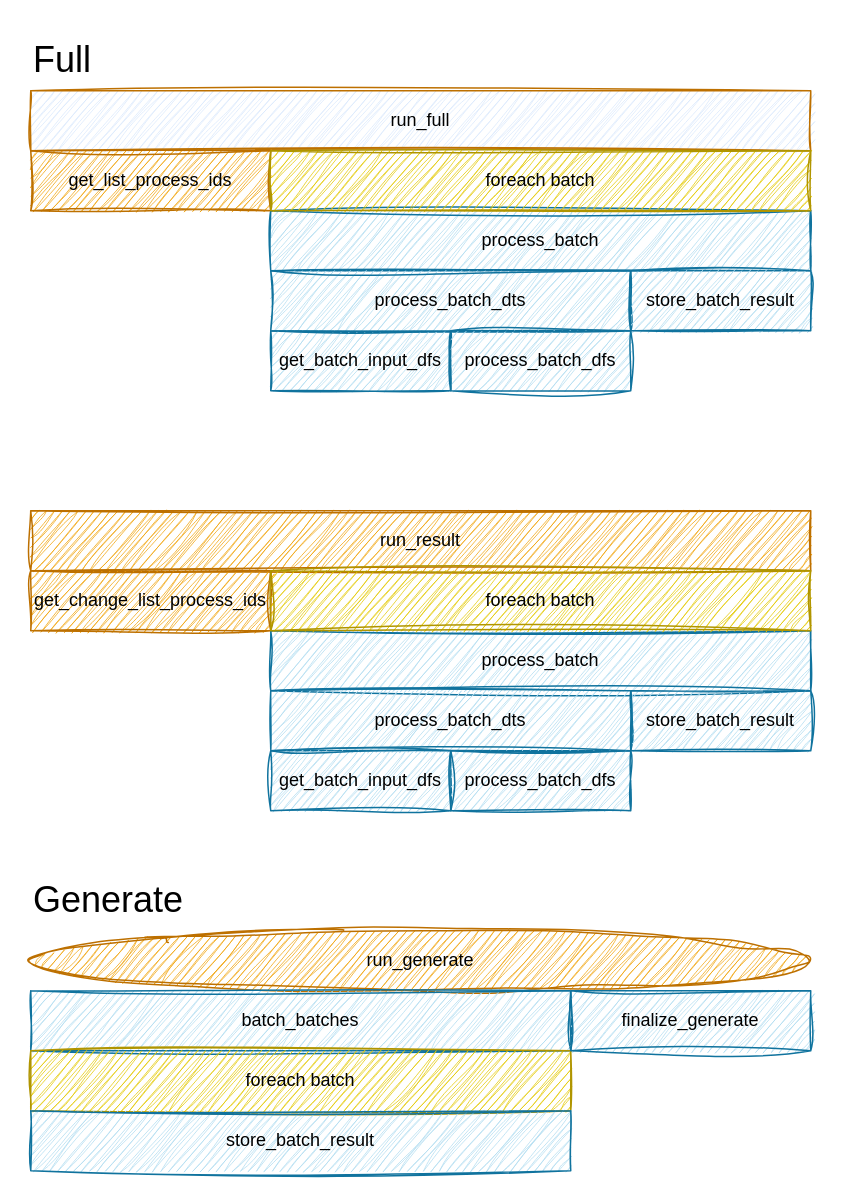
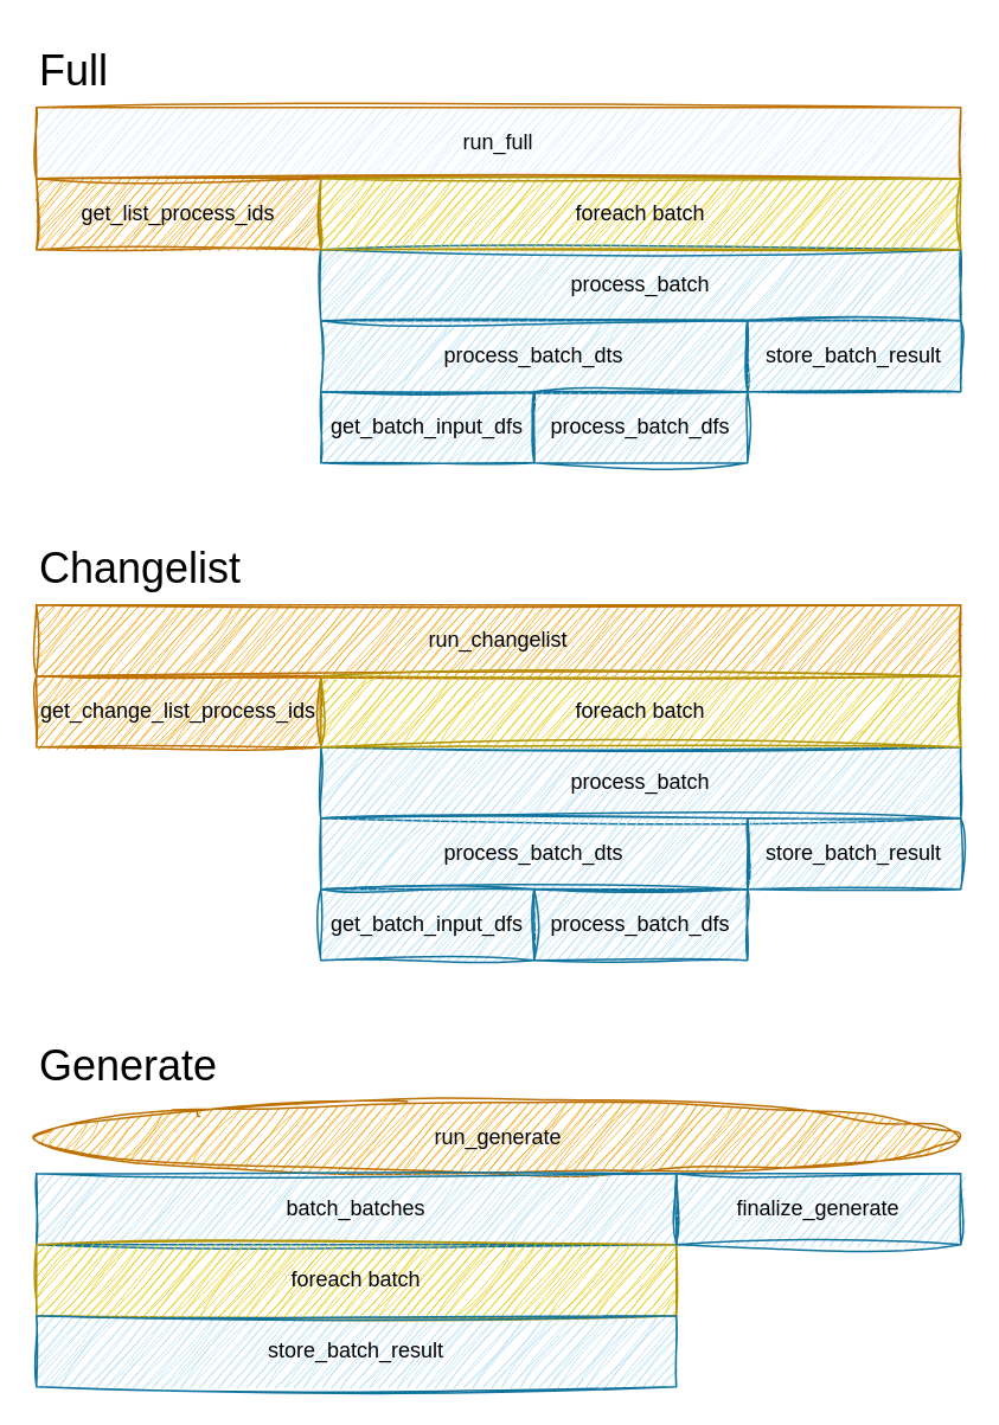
  <mxCell id="0" />
  <mxCell id="1" parent="0" />
  <mxCell id="2" value="run_full" style="rounded=0;whiteSpace=wrap;html=1;fillColor=#dae8fc;strokeColor=#BD7000;strokeWidth=1;perimeterSpacing=0;glass=0;sketch=1;curveFitting=1;jiggle=2;shadow=0;fontColor=#000000;" parent="1" vertex="1"><mxGeometry x="20" y="60" width="520" height="40" as="geometry" /></mxCell>
  <mxCell id="3" value="get_list_process_ids" style="rounded=0;whiteSpace=wrap;html=1;fillColor=#f0a30a;strokeColor=#BD7000;strokeWidth=1;perimeterSpacing=0;glass=0;sketch=1;curveFitting=1;jiggle=2;shadow=0;fontColor=#000000;" parent="1" vertex="1"><mxGeometry x="20" y="100" width="160" height="40" as="geometry" /></mxCell>
  <mxCell id="4" value="process_batch" style="rounded=0;whiteSpace=wrap;html=1;fillColor=#b1ddf0;strokeColor=#10739e;strokeWidth=1;perimeterSpacing=0;glass=0;sketch=1;curveFitting=1;jiggle=2;shadow=0;" parent="1" vertex="1"><mxGeometry x="180" y="140" width="360" height="40" as="geometry" /></mxCell>
  <mxCell id="5" value="foreach batch" style="rounded=0;whiteSpace=wrap;html=1;strokeWidth=1;perimeterSpacing=0;glass=0;sketch=1;curveFitting=1;jiggle=2;shadow=0;fillColor=#e3c800;strokeColor=#B09500;fontColor=#000000;" parent="1" vertex="1"><mxGeometry x="180" y="100" width="360" height="40" as="geometry" /></mxCell>
  <mxCell id="6" value="process_batch_dts" style="rounded=0;whiteSpace=wrap;html=1;fillColor=#b1ddf0;strokeColor=#10739e;strokeWidth=1;perimeterSpacing=0;glass=0;sketch=1;curveFitting=1;jiggle=2;shadow=0;" parent="1" vertex="1"><mxGeometry x="180" y="180" width="240" height="40" as="geometry" /></mxCell>
  <mxCell id="7" value="store_batch_result" style="rounded=0;whiteSpace=wrap;html=1;fillColor=#b1ddf0;strokeColor=#10739e;strokeWidth=1;perimeterSpacing=0;glass=0;sketch=1;curveFitting=1;jiggle=2;shadow=0;" parent="1" vertex="1"><mxGeometry x="420" y="180" width="120" height="40" as="geometry" /></mxCell>
  <mxCell id="8" value="get_batch_input_dfs" style="rounded=0;whiteSpace=wrap;html=1;fillColor=#b1ddf0;strokeColor=#10739e;strokeWidth=1;perimeterSpacing=0;glass=0;sketch=1;curveFitting=1;jiggle=2;shadow=0;" parent="1" vertex="1"><mxGeometry x="180" y="220" width="120" height="40" as="geometry" /></mxCell>
  <mxCell id="9" value="process_batch_dfs" style="rounded=0;whiteSpace=wrap;html=1;fillColor=#b1ddf0;strokeColor=#10739e;strokeWidth=1;perimeterSpacing=0;glass=0;sketch=1;curveFitting=1;jiggle=2;shadow=0;" parent="1" vertex="1"><mxGeometry x="300" y="220" width="120" height="40" as="geometry" /></mxCell>
- <mxCell id="10" value="run_result" style="rounded=0;whiteSpace=wrap;html=1;fillColor=#f0a30a;strokeColor=#BD7000;strokeWidth=1;perimeterSpacing=0;glass=0;sketch=1;curveFitting=1;jiggle=2;shadow=0;fontColor=#000000;" parent="1" vertex="1"><mxGeometry x="20" y="340" width="520" height="40" as="geometry" /></mxCell>
+ <mxCell id="10" value="run_changelist" style="rounded=0;whiteSpace=wrap;html=1;fillColor=#f0a30a;strokeColor=#BD7000;strokeWidth=1;perimeterSpacing=0;glass=0;sketch=1;curveFitting=1;jiggle=2;shadow=0;fontColor=#000000;" parent="1" vertex="1"><mxGeometry x="20" y="340" width="520" height="40" as="geometry" /></mxCell>
  <mxCell id="11" value="get_change_list_process_ids" style="rounded=0;whiteSpace=wrap;html=1;fillColor=#f0a30a;strokeColor=#BD7000;strokeWidth=1;perimeterSpacing=0;glass=0;sketch=1;curveFitting=1;jiggle=2;shadow=0;fontColor=#000000;" parent="1" vertex="1"><mxGeometry x="20" y="380" width="160" height="40" as="geometry" /></mxCell>
  <mxCell id="12" value="process_batch" style="rounded=0;whiteSpace=wrap;html=1;fillColor=#b1ddf0;strokeColor=#10739e;strokeWidth=1;perimeterSpacing=0;glass=0;sketch=1;curveFitting=1;jiggle=2;shadow=0;" parent="1" vertex="1"><mxGeometry x="180" y="420" width="360" height="40" as="geometry" /></mxCell>
  <mxCell id="13" value="foreach batch" style="rounded=0;whiteSpace=wrap;html=1;fillColor=#e3c800;strokeColor=#B09500;fontColor=#000000;strokeWidth=1;perimeterSpacing=0;glass=0;sketch=1;curveFitting=1;jiggle=2;shadow=0;" parent="1" vertex="1"><mxGeometry x="180" y="380" width="360" height="40" as="geometry" /></mxCell>
  <mxCell id="14" value="process_batch_dts" style="rounded=0;whiteSpace=wrap;html=1;fillColor=#b1ddf0;strokeColor=#10739e;strokeWidth=1;perimeterSpacing=0;glass=0;sketch=1;curveFitting=1;jiggle=2;shadow=0;" parent="1" vertex="1"><mxGeometry x="180" y="460" width="240" height="40" as="geometry" /></mxCell>
  <mxCell id="15" value="get_batch_input_dfs" style="rounded=0;whiteSpace=wrap;html=1;fillColor=#b1ddf0;strokeColor=#10739e;strokeWidth=1;perimeterSpacing=0;glass=0;sketch=1;curveFitting=1;jiggle=2;shadow=0;" parent="1" vertex="1"><mxGeometry x="180" y="500" width="120" height="40" as="geometry" /></mxCell>
  <mxCell id="16" value="process_batch_dfs" style="rounded=0;whiteSpace=wrap;html=1;fillColor=#b1ddf0;strokeColor=#10739e;strokeWidth=1;perimeterSpacing=0;glass=0;sketch=1;curveFitting=1;jiggle=2;shadow=0;" parent="1" vertex="1"><mxGeometry x="300" y="500" width="120" height="40" as="geometry" /></mxCell>
  <mxCell id="17" value="store_batch_result" style="rounded=0;whiteSpace=wrap;html=1;fillColor=#b1ddf0;strokeColor=#10739e;strokeWidth=1;perimeterSpacing=0;glass=0;sketch=1;curveFitting=1;jiggle=2;shadow=0;" parent="1" vertex="1"><mxGeometry x="420" y="460" width="120" height="40" as="geometry" /></mxCell>
  <mxCell id="18" value="run_generate" style="ellipse;whiteSpace=wrap;html=1;fillColor=#f0a30a;strokeColor=#BD7000;strokeWidth=1;perimeterSpacing=0;glass=0;sketch=1;curveFitting=1;jiggle=2;shadow=0;fontColor=#000000;" parent="1" vertex="1"><mxGeometry x="20" y="620" width="520" height="40" as="geometry" /></mxCell>
  <mxCell id="19" value="batch_batches" style="rounded=0;whiteSpace=wrap;html=1;fillColor=#b1ddf0;strokeColor=#10739e;strokeWidth=1;perimeterSpacing=0;glass=0;sketch=1;curveFitting=1;jiggle=2;shadow=0;" parent="1" vertex="1"><mxGeometry x="20" y="660" width="360" height="40" as="geometry" /></mxCell>
  <mxCell id="20" value="foreach batch" style="rounded=0;whiteSpace=wrap;html=1;fillColor=#e3c800;strokeColor=#B09500;fontColor=#000000;strokeWidth=1;perimeterSpacing=0;glass=0;sketch=1;curveFitting=1;jiggle=2;shadow=0;" parent="1" vertex="1"><mxGeometry x="20" y="700" width="360" height="40" as="geometry" /></mxCell>
  <mxCell id="21" value="store_batch_result" style="rounded=0;whiteSpace=wrap;html=1;fillColor=#b1ddf0;strokeColor=#10739e;strokeWidth=1;perimeterSpacing=0;glass=0;sketch=1;curveFitting=1;jiggle=2;shadow=0;" parent="1" vertex="1"><mxGeometry x="20" y="740" width="360" height="40" as="geometry" /></mxCell>
  <mxCell id="22" value="finalize_generate" style="rounded=0;whiteSpace=wrap;html=1;fillColor=#b1ddf0;strokeColor=#10739e;strokeWidth=1;perimeterSpacing=0;glass=0;sketch=1;curveFitting=1;jiggle=2;shadow=0;" parent="1" vertex="1"><mxGeometry x="380" y="660" width="160" height="40" as="geometry" /></mxCell>
  <mxCell id="23" value="Full" style="text;html=1;strokeColor=none;fillColor=none;align=left;verticalAlign=middle;whiteSpace=wrap;rounded=0;fontSize=24;" vertex="1" parent="1"><mxGeometry x="20" width="280" height="40" as="geometry" y="20" /></mxCell>
+ <mxCell id="24" value="Changelist" style="text;html=1;strokeColor=none;fillColor=none;align=left;verticalAlign=middle;whiteSpace=wrap;rounded=0;fontSize=24;" vertex="1" parent="1"><mxGeometry x="20" y="300" width="280" height="40" as="geometry" /></mxCell>
  <mxCell id="25" value="Generate" style="text;html=1;strokeColor=none;fillColor=none;align=left;verticalAlign=middle;whiteSpace=wrap;rounded=0;fontSize=24;" vertex="1" parent="1"><mxGeometry x="20" y="580" width="280" height="40" as="geometry" /></mxCell>
